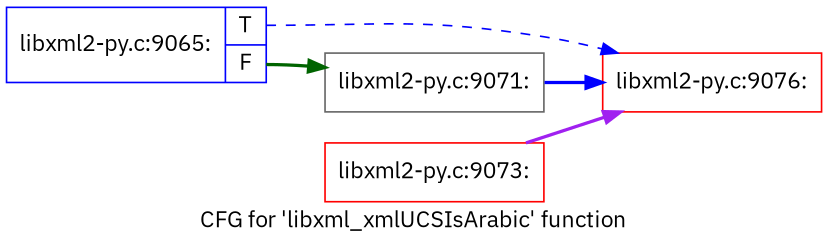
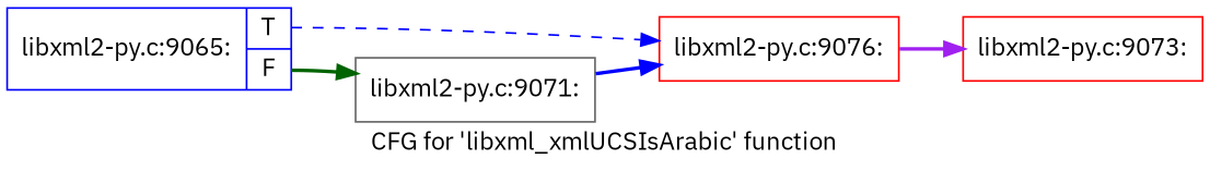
  digraph {
    fontname="IBM Plex Sans"
    label="CFG for 'libxml_xmlUCSIsArabic' function"
    rankdir=LR
    node [color=red fontname="IBM Plex Sans" shape=record]
    edge [color=blue fontname="IBM Plex Sans" style=bold]
    n1 [color=blue label="{libxml2-py.c:9065:|{<s0>T|<s1>F}}"]
    n2 [color=gray40 label="{libxml2-py.c:9071:}"]
    n3 [label="{libxml2-py.c:9076:}"]
    n4 [label="{libxml2-py.c:9073:}"]
    n1 -> n2 [color=darkgreen tailport=s1]
    n1 -> n3 [style=dashed tailport=s0]
    n2 -> n3
-   n4 -> n3 [color=purple]
+   n3 -> n4 [color=purple]
  }
